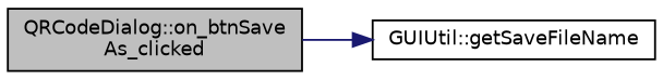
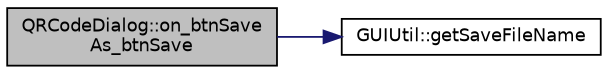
  digraph {
    rankdir=LR
    node [color=black fontname=Helvetica fontsize=10 shape=record style=filled]
-   n1 [fillcolor=grey75 fontcolor=black height=0.2 label="QRCodeDialog::on_btnSave\lAs_clicked" width=0.4]
+   n1 [fillcolor=grey75 fontcolor=black height=0.2 label="QRCodeDialog::on_btnSave\lAs_btnSave" width=0.4]
    n2 [fillcolor=white height=0.2 label="GUIUtil::getSaveFileName" width=0.4]
    n1 -> n2 [color=midnightblue fontname=Helvetica fontsize=10 labelfontname=Helvetica labelfontsize=10 style=solid]
  }
